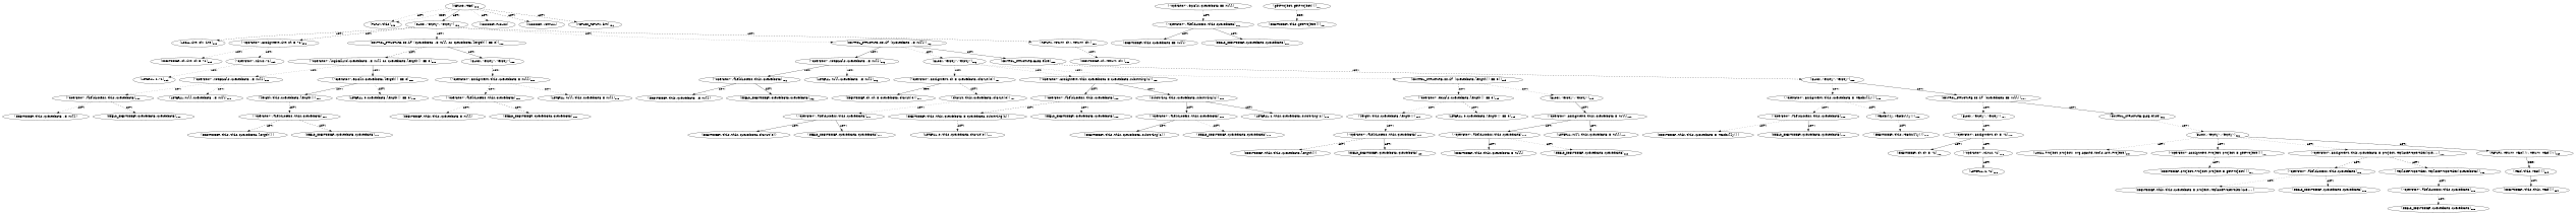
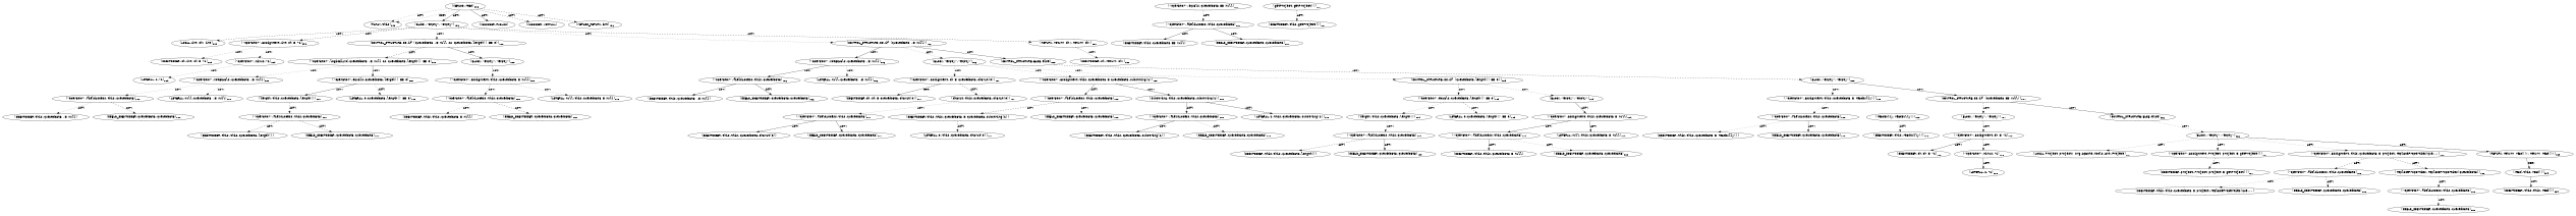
  digraph {
    fontname="DejaVu Sans Mono"
    node [fontname="DejaVu Sans Mono"]
    edge [fontname="DejaVu Sans Mono" style=dotted]
    n1 [label=<(METHOD,read)<SUB>108</SUB>>]
    n2 [label=<(PARAM,this)<SUB>108</SUB>>]
    n3 [label=<(BLOCK,&lt;empty&gt;,&lt;empty&gt;)<SUB>108</SUB>>]
    n4 [label=<(MODIFIER,PUBLIC)>]
    n5 [label=<(MODIFIER,VIRTUAL)>]
    n6 [label=<(METHOD_RETURN,int)<SUB>106</SUB>>]
    n7 [label=<(LOCAL,int ch: int)<SUB>110</SUB>>]
    n8 [label=<(&lt;operator&gt;.assignment,int ch = -1)<SUB>190</SUB>>]
    n9 [label=<(CONTROL_STRUCTURE,IF,if (queuedData != null &amp;&amp; queuedData.length() == 0))<SUB>112</SUB>>]
    n10 [label=<(CONTROL_STRUCTURE,IF,if (queuedData != null))<SUB>116</SUB>>]
    n11 [label=<(RETURN,return ch;,return ch;)<SUB>132</SUB>>]
    n12 [label=<(IDENTIFIER,ch,int ch = -1)<SUB>110</SUB>>]
    n13 [label=<(&lt;operator&gt;.minus,-1)<SUB>110</SUB>>]
    n14 [label=<(&lt;operator&gt;.logicalAnd,queuedData != null &amp;&amp; queuedData.length() == 0)<SUB>112</SUB>>]
    n15 [label=<(BLOCK,&lt;empty&gt;,&lt;empty&gt;)<SUB>112</SUB>>]
    n16 [label=<(&lt;operator&gt;.notEquals,queuedData != null)<SUB>116</SUB>>]
    n17 [label=<(BLOCK,&lt;empty&gt;,&lt;empty&gt;)<SUB>116</SUB>>]
    n18 [label=<(CONTROL_STRUCTURE,ELSE,else)<SUB>122</SUB>>]
    n19 [label=<(IDENTIFIER,ch,return ch;)<SUB>132</SUB>>]
    n20 [label=<(LITERAL,1,-1)<SUB>110</SUB>>]
    n21 [label=<(&lt;operator&gt;.notEquals,queuedData != null)<SUB>112</SUB>>]
    n22 [label=<(&lt;operator&gt;.equals,queuedData.length() == 0)<SUB>112</SUB>>]
    n23 [label=<(&lt;operator&gt;.assignment,this.queuedData = null)<SUB>113</SUB>>]
    n24 [label=<(&lt;operator&gt;.fieldAccess,this.queuedData)<SUB>112</SUB>>]
    n25 [label=<(LITERAL,null,queuedData != null)<SUB>112</SUB>>]
    n26 [label=<(length,this.queuedData.length())<SUB>112</SUB>>]
    n27 [label=<(LITERAL,0,queuedData.length() == 0)<SUB>112</SUB>>]
    n28 [label=<(IDENTIFIER,this,queuedData != null)>]
    n29 [label=<(FIELD_IDENTIFIER,queuedData,queuedData)<SUB>112</SUB>>]
    n30 [label=<(&lt;operator&gt;.fieldAccess,this.queuedData)<SUB>112</SUB>>]
    n31 [label=<(IDENTIFIER,this,this.queuedData.length())>]
    n32 [label=<(FIELD_IDENTIFIER,queuedData,queuedData)<SUB>112</SUB>>]
    n33 [label=<(&lt;operator&gt;.fieldAccess,this.queuedData)<SUB>113</SUB>>]
    n34 [label=<(LITERAL,null,this.queuedData = null)<SUB>113</SUB>>]
    n35 [label=<(IDENTIFIER,this,this.queuedData = null)>]
    n36 [label=<(FIELD_IDENTIFIER,queuedData,queuedData)<SUB>113</SUB>>]
    n37 [label=<(&lt;operator&gt;.fieldAccess,this.queuedData)<SUB>116</SUB>>]
    n38 [label=<(LITERAL,null,queuedData != null)<SUB>116</SUB>>]
    n39 [label=<(&lt;operator&gt;.assignment,ch = queuedData.charAt(0))<SUB>117</SUB>>]
    n40 [label=<(&lt;operator&gt;.assignment,this.queuedData = queuedData.substring(1))<SUB>118</SUB>>]
    n41 [label=<(CONTROL_STRUCTURE,IF,if (queuedData.length() == 0))<SUB>119</SUB>>]
    n42 [label=<(BLOCK,&lt;empty&gt;,&lt;empty&gt;)<SUB>122</SUB>>]
    n43 [label=<(IDENTIFIER,this,queuedData != null)>]
    n44 [label=<(FIELD_IDENTIFIER,queuedData,queuedData)<SUB>116</SUB>>]
    n45 [label=<(IDENTIFIER,ch,ch = queuedData.charAt(0))<SUB>117</SUB>>]
    n46 [label=<(charAt,this.queuedData.charAt(0))<SUB>117</SUB>>]
    n47 [label=<(&lt;operator&gt;.fieldAccess,this.queuedData)<SUB>118</SUB>>]
    n48 [label=<(substring,this.queuedData.substring(1))<SUB>118</SUB>>]
    n49 [label=<(&lt;operator&gt;.equals,queuedData.length() == 0)<SUB>119</SUB>>]
    n50 [label=<(BLOCK,&lt;empty&gt;,&lt;empty&gt;)<SUB>119</SUB>>]
    n51 [label=<(&lt;operator&gt;.fieldAccess,this.queuedData)<SUB>117</SUB>>]
    n52 [label=<(IDENTIFIER,this,this.queuedData.charAt(0))>]
    n53 [label=<(FIELD_IDENTIFIER,queuedData,queuedData)<SUB>117</SUB>>]
    n54 [label=<(LITERAL,0,this.queuedData.charAt(0))<SUB>117</SUB>>]
    n55 [label=<(IDENTIFIER,this,this.queuedData = queuedData.substring(1))>]
    n56 [label=<(FIELD_IDENTIFIER,queuedData,queuedData)<SUB>118</SUB>>]
    n57 [label=<(&lt;operator&gt;.fieldAccess,this.queuedData)<SUB>118</SUB>>]
    n58 [label=<(LITERAL,1,this.queuedData.substring(1))<SUB>118</SUB>>]
    n59 [label=<(IDENTIFIER,this,this.queuedData.substring(1))>]
    n60 [label=<(FIELD_IDENTIFIER,queuedData,queuedData)<SUB>118</SUB>>]
    n61 [label=<(length,this.queuedData.length())<SUB>119</SUB>>]
    n62 [label=<(LITERAL,0,queuedData.length() == 0)<SUB>119</SUB>>]
    n63 [label=<(&lt;operator&gt;.assignment,this.queuedData = null)<SUB>120</SUB>>]
    n64 [label=<(&lt;operator&gt;.fieldAccess,this.queuedData)<SUB>119</SUB>>]
    n65 [label=<(IDENTIFIER,this,this.queuedData.length())>]
    n66 [label=<(FIELD_IDENTIFIER,queuedData,queuedData)<SUB>119</SUB>>]
    n67 [label=<(&lt;operator&gt;.fieldAccess,this.queuedData)<SUB>120</SUB>>]
    n68 [label=<(LITERAL,null,this.queuedData = null)<SUB>120</SUB>>]
    n69 [label=<(IDENTIFIER,this,this.queuedData = null)>]
    n70 [label=<(FIELD_IDENTIFIER,queuedData,queuedData)<SUB>120</SUB>>]
    n71 [label=<(&lt;operator&gt;.assignment,this.queuedData = readFully())<SUB>123</SUB>>]
    n72 [label=<(CONTROL_STRUCTURE,IF,if (queuedData == null))<SUB>124</SUB>>]
    n73 [label=<(&lt;operator&gt;.fieldAccess,this.queuedData)<SUB>123</SUB>>]
    n74 [label=<(readFully,readFully())<SUB>123</SUB>>]
    n75 [label=<(BLOCK,&lt;empty&gt;,&lt;empty&gt;)<SUB>124</SUB>>]
    n76 [label=<(CONTROL_STRUCTURE,ELSE,else)<SUB>126</SUB>>]
    n77 [label=<(IDENTIFIER,this,this.queuedData = readFully())>]
    n78 [label=<(FIELD_IDENTIFIER,queuedData,queuedData)<SUB>123</SUB>>]
    n79 [label=<(IDENTIFIER,this,readFully())<SUB>123</SUB>>]
    n80 [label=<(&lt;operator&gt;.equals,queuedData == null)<SUB>124</SUB>>]
    n81 [label=<(&lt;operator&gt;.fieldAccess,this.queuedData)<SUB>124</SUB>>]
    n82 [label=<(&lt;operator&gt;.assignment,ch = -1)<SUB>125</SUB>>]
    n83 [label=<(BLOCK,&lt;empty&gt;,&lt;empty&gt;)<SUB>126</SUB>>]
    n84 [label=<(IDENTIFIER,this,queuedData == null)>]
    n85 [label=<(FIELD_IDENTIFIER,queuedData,queuedData)<SUB>124</SUB>>]
    n86 [label=<(IDENTIFIER,ch,ch = -1)<SUB>125</SUB>>]
    n87 [label=<(&lt;operator&gt;.minus,-1)<SUB>125</SUB>>]
    n88 [label=<(LITERAL,1,-1)<SUB>125</SUB>>]
-   n89 [label=<(LOCAL,Project project: org.apache.tools.ant.Project)<SUB>197</SUB>>]
+   n89 [label=<(LOCAL,Project project: org.apache.tools.ant.Project)<SUB>127</SUB>>]
    n90 [label=<(&lt;operator&gt;.assignment,Project project = getProject())<SUB>127</SUB>>]
    n91 [label=<(&lt;operator&gt;.assignment,this.queuedData = project.replaceProperties(que...)<SUB>128</SUB>>]
    n92 [label=<(RETURN,return read();,return read();)<SUB>129</SUB>>]
    n93 [label=<(IDENTIFIER,project,Project project = getProject())<SUB>127</SUB>>]
    n94 [label=<(&lt;operator&gt;.fieldAccess,this.queuedData)<SUB>128</SUB>>]
    n95 [label=<(replaceProperties,replaceProperties(queuedData))<SUB>128</SUB>>]
    n96 [label=<(read,this.read())<SUB>129</SUB>>]
    n97 [label=<(getProject,getProject())<SUB>127</SUB>>]
    n98 [label=<(IDENTIFIER,this,getProject())<SUB>127</SUB>>]
    n99 [label=<(IDENTIFIER,this,this.queuedData = project.replaceProperties(que...)>]
    n100 [label=<(FIELD_IDENTIFIER,queuedData,queuedData)<SUB>128</SUB>>]
    n101 [label=<(&lt;operator&gt;.fieldAccess,this.queuedData)<SUB>128</SUB>>]
    n102 [label=<(FIELD_IDENTIFIER,queuedData,queuedData)<SUB>128</SUB>>]
    n103 [label=<(IDENTIFIER,this,this.read())<SUB>129</SUB>>]
    n1 -> n2 [label="AST: "]
    n1 -> n2 [label="DDG: "]
    n1 -> n3 [label="AST: " style=solid]
-   n1 -> n4 [label="AST: "]
+   n1 -> n4 [label="AST: " style=solid]
    n1 -> n5 [label="AST: " style=dashed]
    n1 -> n6 [label="AST: " style=dashed]
    n3 -> n7 [label="AST: " style=dashed]
    n3 -> n8 [label="AST: " style=dashed]
    n3 -> n9 [label="AST: "]
    n3 -> n10 [label="AST: "]
    n3 -> n11 [label="AST: " style=dashed]
    n8 -> n12 [label="AST: "]
    n8 -> n13 [label="AST: "]
    n9 -> n14 [label="AST: " style=dashed]
    n9 -> n15 [label="AST: " style=solid]
    n10 -> n16 [label="AST: " style=solid]
    n10 -> n17 [label="AST: "]
    n10 -> n18 [label="AST: " style=solid]
    n11 -> n19 [label="AST: " style=dashed]
    n13 -> n20 [label="AST: "]
    n14 -> n21 [label="AST: "]
    n14 -> n22 [label="AST: " style=solid]
    n15 -> n23 [label="AST: " style=dashed]
    n16 -> n37 [label="AST: " style=solid]
    n16 -> n38 [label="AST: "]
    n17 -> n39 [label="AST: "]
    n17 -> n40 [label="AST: "]
    n17 -> n41 [label="AST: "]
    n18 -> n42 [label="AST: " style=dashed]
    n21 -> n24 [label="AST: "]
    n21 -> n25 [label="AST: "]
    n22 -> n26 [label="AST: " style=solid]
    n22 -> n27 [label="AST: "]
    n23 -> n33 [label="AST: " style=dashed]
    n23 -> n34 [label="AST: "]
    n24 -> n28 [label="AST: "]
    n24 -> n29 [label="AST: " style=dashed]
    n26 -> n30 [label="AST: " style=dashed]
    n30 -> n31 [label="AST: " style=dashed]
    n30 -> n32 [label="AST: " style=dashed]
    n33 -> n35 [label="AST: "]
    n33 -> n36 [label="AST: " style=dashed]
    n37 -> n43 [label="AST: " style=solid]
    n37 -> n44 [label="AST: " style=solid]
    n39 -> n45 [label="DDG: " style=solid]
    n39 -> n46 [label="AST: " style=dashed]
    n40 -> n47 [label="AST: " style=solid]
    n40 -> n48 [label="AST: " style=solid]
    n41 -> n49 [label="AST: " style=dashed]
    n41 -> n50 [label="AST: "]
    n42 -> n71 [label="AST: "]
    n42 -> n72 [label="AST: " style=solid]
    n46 -> n51 [label="AST: "]
    n47 -> n55 [label="AST: " style=dashed]
    n47 -> n56 [label="AST: "]
    n48 -> n57 [label="AST: " style=solid]
    n48 -> n58 [label="AST: " style=solid]
    n49 -> n61 [label="AST: "]
    n49 -> n62 [label="AST: " style=dashed]
    n50 -> n63 [label="AST: " style=solid]
    n51 -> n52 [label="AST: " style=solid]
    n51 -> n53 [label="AST: " style=solid]
    n55 -> n54 [label="AST: " style=dashed]
    n57 -> n59 [label="AST: " style=solid]
    n57 -> n60 [label="AST: "]
    n61 -> n64 [label="AST: "]
    n63 -> n67 [label="AST: " style=solid]
    n63 -> n68 [label="AST: " style=solid]
    n64 -> n65 [label="AST: " style=dashed]
    n64 -> n66 [label="AST: " style=solid]
    n67 -> n69 [label="AST: " style=solid]
    n67 -> n70 [label="AST: "]
    n71 -> n73 [label="AST: "]
-   n71 -> n74 [label="AST: "]
    n72 -> n75 [label="AST: " style=dashed]
    n72 -> n76 [label="AST: " style=solid]
    n73 -> n77 [label="AST: "]
    n73 -> n78 [label="AST: " style=solid]
    n74 -> n79 [label="AST: "]
    n75 -> n82 [label="AST: " style=dashed]
    n76 -> n83 [label="AST: "]
    n80 -> n81 [label="AST: "]
    n81 -> n84 [label="AST: " style=solid]
    n81 -> n85 [label="AST: " style=solid]
    n82 -> n86 [label="AST: " style=solid]
    n82 -> n87 [label="AST: " style=dashed]
    n83 -> n89 [label="AST: "]
    n83 -> n90 [label="AST: " style=dashed]
    n83 -> n91 [label="AST: "]
    n83 -> n92 [label="AST: " style=solid]
    n87 -> n88 [label="AST: " style=solid]
    n90 -> n93 [label="AST: " style=dashed]
    n91 -> n94 [label="AST: " style=dashed]
    n91 -> n95 [label="AST: " style=dashed]
    n92 -> n96 [label="DDG: " style=solid]
    n94 -> n99 [label="AST: "]
    n94 -> n100 [label="AST: " style=dashed]
    n95 -> n101 [label="AST: "]
    n96 -> n103 [label="AST: " style=solid]
-   n97 -> n98 [label="DDG: " style=dashed]
+   n97 -> n98 [label="AST: " style=dashed]
    n101 -> n102 [label="AST: "]
  }
